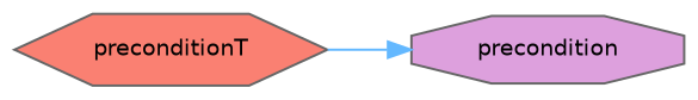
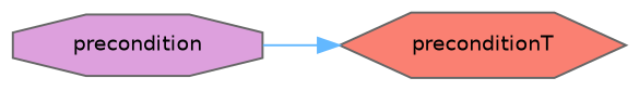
  digraph {
    rankdir=RL
    node [fontname=Helvetica fontsize=10 style=filled]
    n1 [color=gray40 fillcolor=plum fontcolor=black height=0.2 label=precondition shape=octagon width=0.4]
    n2 [color=grey40 fillcolor=salmon height=0.2 label=preconditionT shape=hexagon width=0.4]
-   n1 -> n2 [color=steelblue1 dir=back fontname=Helvetica fontsize=10 labelfontname=Helvetica labelfontsize=10 style=solid]
+   n2 -> n1 [color=steelblue1 dir=back fontname=Helvetica fontsize=10 labelfontname=Helvetica labelfontsize=10 style=solid]
  }
